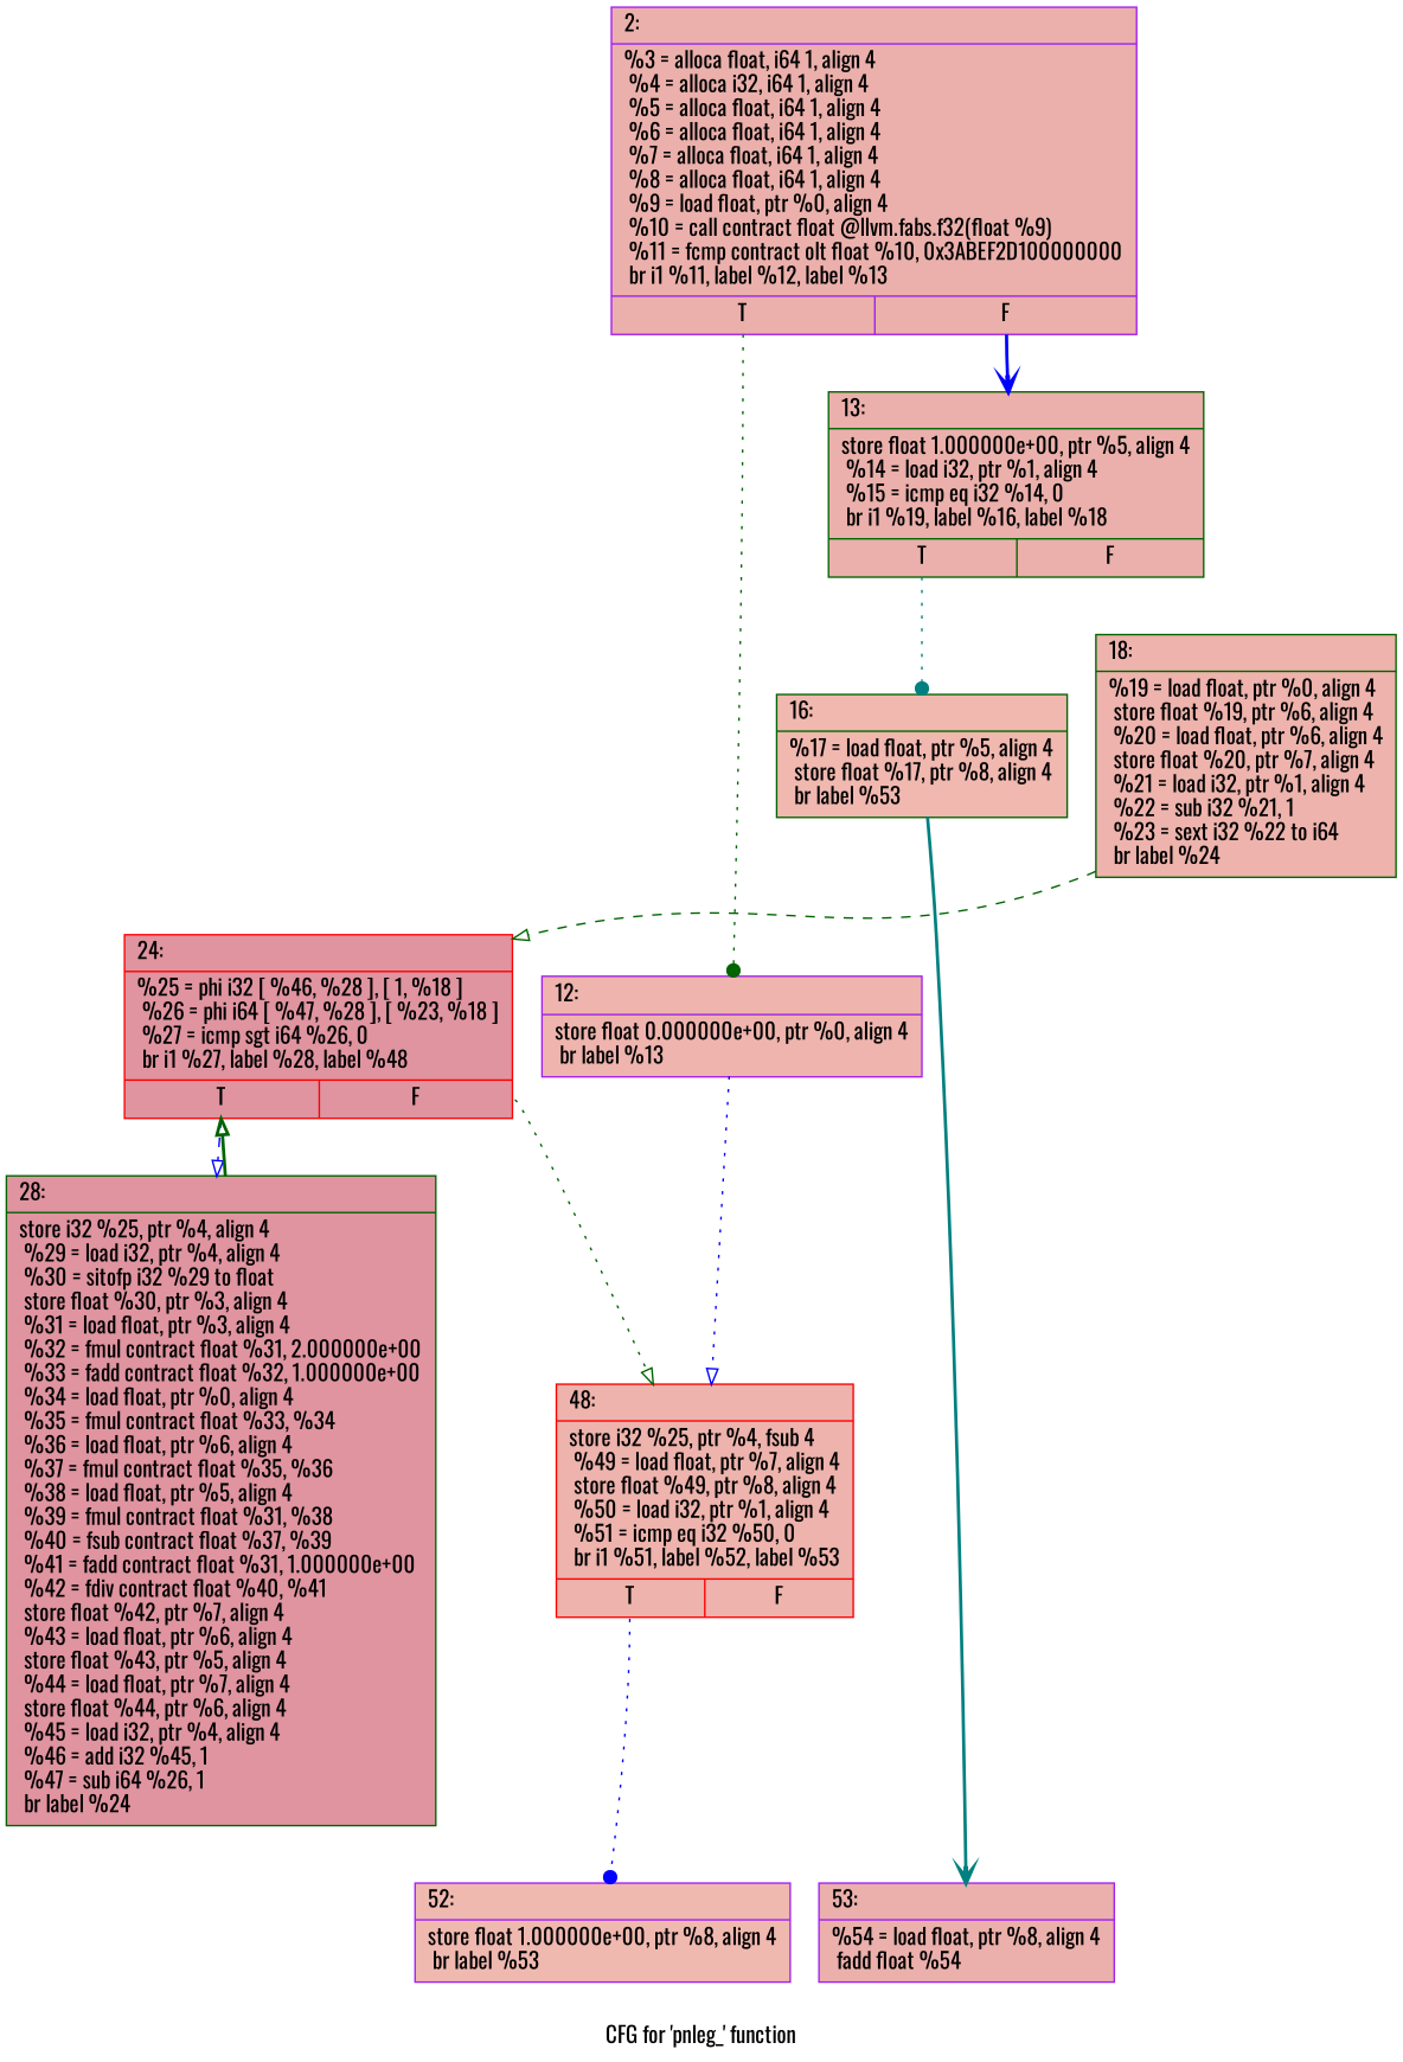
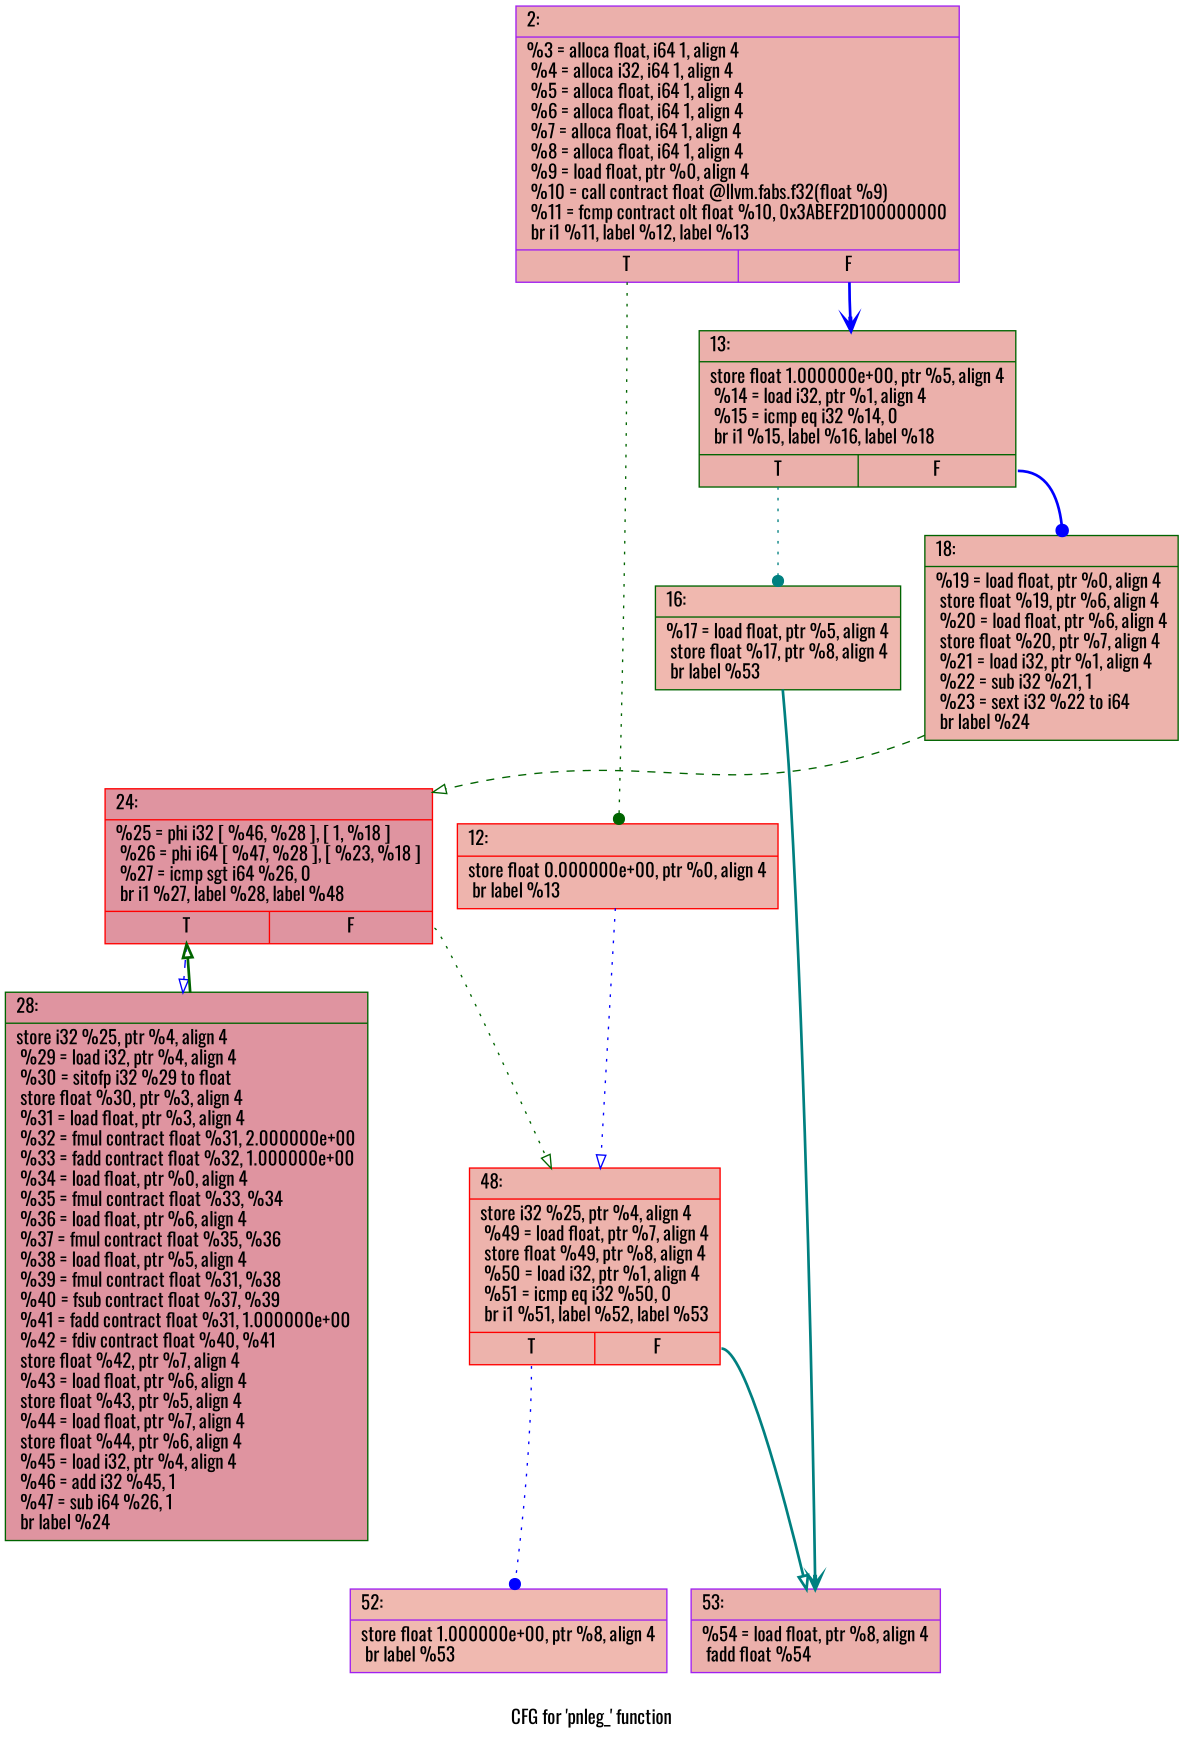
  digraph {
    fontname=Oswald
    label="CFG for 'pnleg_' function"
    node [color=purple fillcolor="#d24b4070" fontname=Oswald shape=record style=filled]
    edge [arrowhead=onormal color=blue fontname=Oswald style=dotted]
    n1 [label="{2:\l|  %3 = alloca float, i64 1, align 4\l  %4 = alloca i32, i64 1, align 4\l  %5 = alloca float, i64 1, align 4\l  %6 = alloca float, i64 1, align 4\l  %7 = alloca float, i64 1, align 4\l  %8 = alloca float, i64 1, align 4\l  %9 = load float, ptr %0, align 4\l  %10 = call contract float @llvm.fabs.f32(float %9)\l  %11 = fcmp contract olt float %10, 0x3ABEF2D100000000\l  br i1 %11, label %12, label %13\l|{<s0>T|<s1>F}}"]
-   n2 [fillcolor="#d8564670" label="{12:\l|  store float 0.000000e+00, ptr %0, align 4\l  br label %13\l}"]
-   n3 [color=darkgreen label="{13:\l|  store float 1.000000e+00, ptr %5, align 4\l  %14 = load i32, ptr %1, align 4\l  %15 = icmp eq i32 %14, 0\l  br i1 %19, label %16, label %18\l|{<s0>T|<s1>F}}"]
-   n4 [color=red fillcolor="#d6524470" label="{48:\l|  store i32 %25, ptr %4, fsub 4\l  %49 = load float, ptr %7, align 4\l  store float %49, ptr %8, align 4\l  %50 = load i32, ptr %1, align 4\l  %51 = icmp eq i32 %50, 0\l  br i1 %51, label %52, label %53\l|{<s0>T|<s1>F}}"]
+   n2 [color=red fillcolor="#d8564670" label="{12:\l|  store float 0.000000e+00, ptr %0, align 4\l  br label %13\l}"]
+   n3 [color=darkgreen label="{13:\l|  store float 1.000000e+00, ptr %5, align 4\l  %14 = load i32, ptr %1, align 4\l  %15 = icmp eq i32 %14, 0\l  br i1 %15, label %16, label %18\l|{<s0>T|<s1>F}}"]
+   n4 [color=red fillcolor="#d6524470" label="{48:\l|  store i32 %25, ptr %4, align 4\l  %49 = load float, ptr %7, align 4\l  store float %49, ptr %8, align 4\l  %50 = load i32, ptr %1, align 4\l  %51 = icmp eq i32 %50, 0\l  br i1 %51, label %52, label %53\l|{<s0>T|<s1>F}}"]
    n5 [color=darkgreen fillcolor="#dc5d4a70" label="{16:\l|  %17 = load float, ptr %5, align 4\l  store float %17, ptr %8, align 4\l  br label %53\l}"]
    n6 [color=darkgreen fillcolor="#d6524470" label="{18:\l|  %19 = load float, ptr %0, align 4\l  store float %19, ptr %6, align 4\l  %20 = load float, ptr %6, align 4\l  store float %20, ptr %7, align 4\l  %21 = load i32, ptr %1, align 4\l  %22 = sub i32 %21, 1\l  %23 = sext i32 %22 to i64\l  br label %24\l}"]
    n7 [label="{53:\l|  %54 = load float, ptr %8, align 4\l  fadd float %54\l}"]
    n8 [color=red fillcolor="#b70d2870" label="{24:\l|  %25 = phi i32 [ %46, %28 ], [ 1, %18 ]\l  %26 = phi i64 [ %47, %28 ], [ %23, %18 ]\l  %27 = icmp sgt i64 %26, 0\l  br i1 %27, label %28, label %48\l|{<s0>T|<s1>F}}"]
    n9 [color=darkgreen fillcolor="#b70d2870" label="{28:\l|  store i32 %25, ptr %4, align 4\l  %29 = load i32, ptr %4, align 4\l  %30 = sitofp i32 %29 to float\l  store float %30, ptr %3, align 4\l  %31 = load float, ptr %3, align 4\l  %32 = fmul contract float %31, 2.000000e+00\l  %33 = fadd contract float %32, 1.000000e+00\l  %34 = load float, ptr %0, align 4\l  %35 = fmul contract float %33, %34\l  %36 = load float, ptr %6, align 4\l  %37 = fmul contract float %35, %36\l  %38 = load float, ptr %5, align 4\l  %39 = fmul contract float %31, %38\l  %40 = fsub contract float %37, %39\l  %41 = fadd contract float %31, 1.000000e+00\l  %42 = fdiv contract float %40, %41\l  store float %42, ptr %7, align 4\l  %43 = load float, ptr %6, align 4\l  store float %43, ptr %5, align 4\l  %44 = load float, ptr %7, align 4\l  store float %44, ptr %6, align 4\l  %45 = load i32, ptr %4, align 4\l  %46 = add i32 %45, 1\l  %47 = sub i64 %26, 1\l  br label %24\l}"]
    n10 [fillcolor="#de614d70" label="{52:\l|  store float 1.000000e+00, ptr %8, align 4\l  br label %53\l}"]
    n1 -> n2 [arrowhead=dot color=darkgreen tailport=s0]
    n1 -> n3 [arrowhead=vee style=bold tailport=s1]
    n2 -> n4
    n3 -> n5 [arrowhead=dot color=teal tailport=s0]
+   n3 -> n6 [arrowhead=dot style=bold tailport=s1]
+   n4 -> n7 [color=teal style=bold tailport=s1]
    n4 -> n10 [arrowhead=dot tailport=s0]
    n5 -> n7 [arrowhead=vee color=teal style=bold]
    n6 -> n8 [color=darkgreen style=dashed]
    n8 -> n4 [color=darkgreen tailport=s1]
    n8 -> n9 [style=dashed tailport=s0]
    n9 -> n8 [color=darkgreen style=bold]
  }
